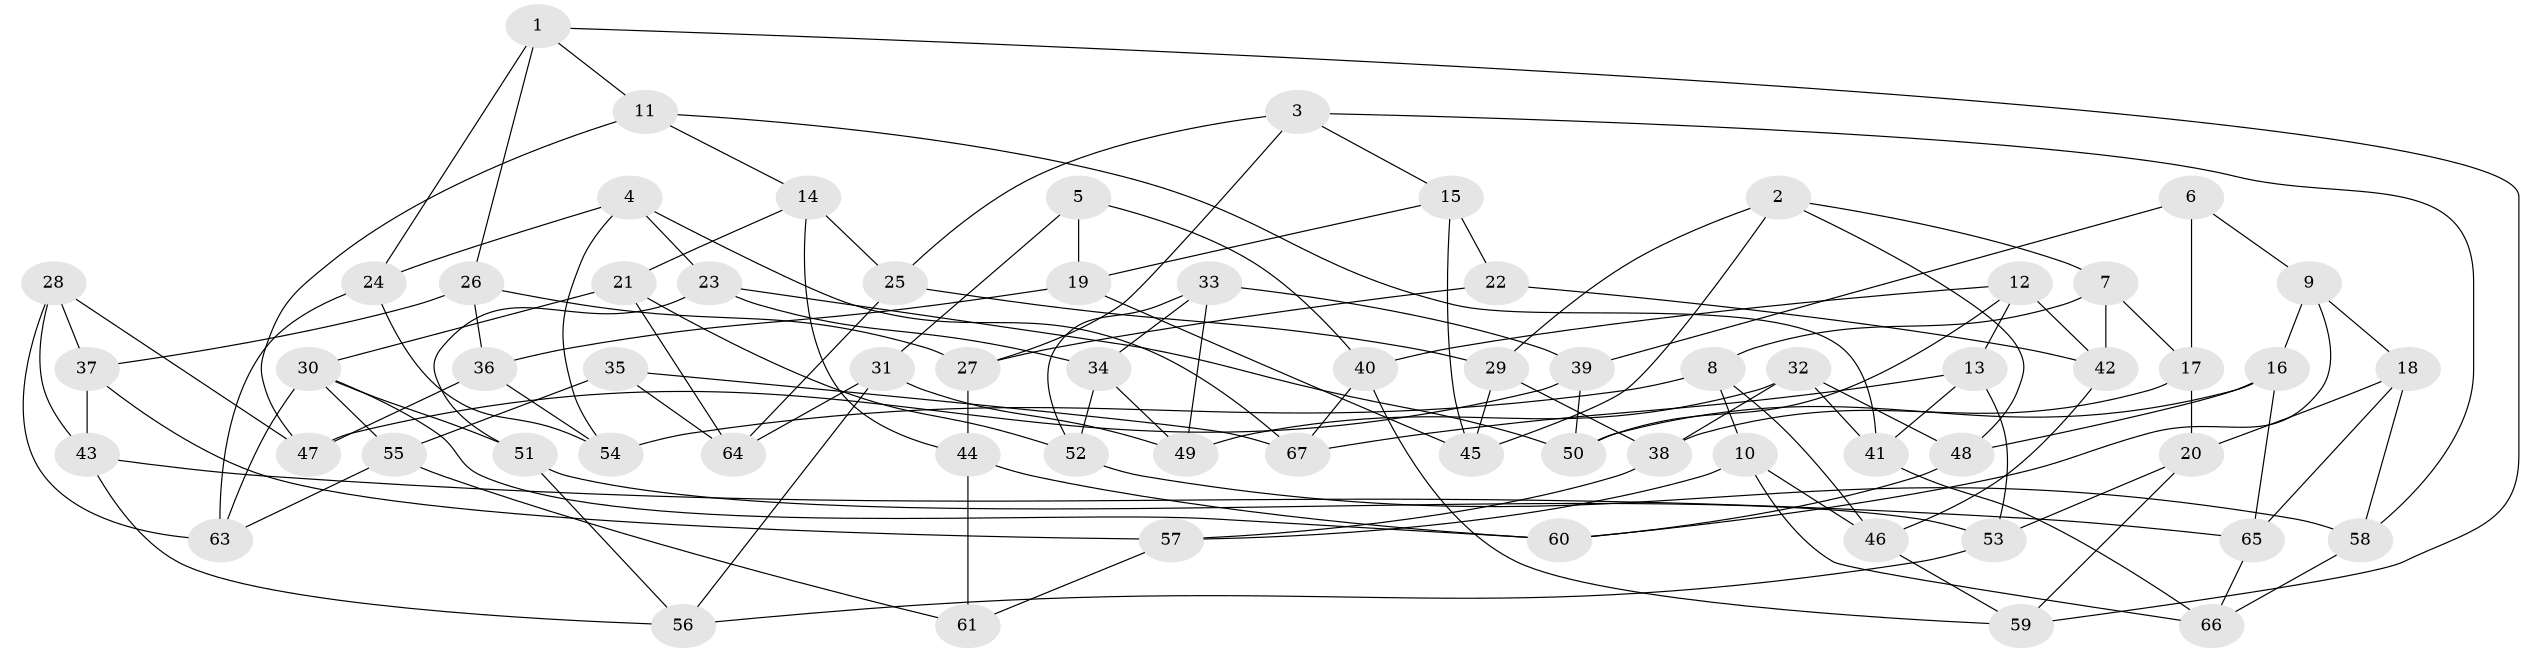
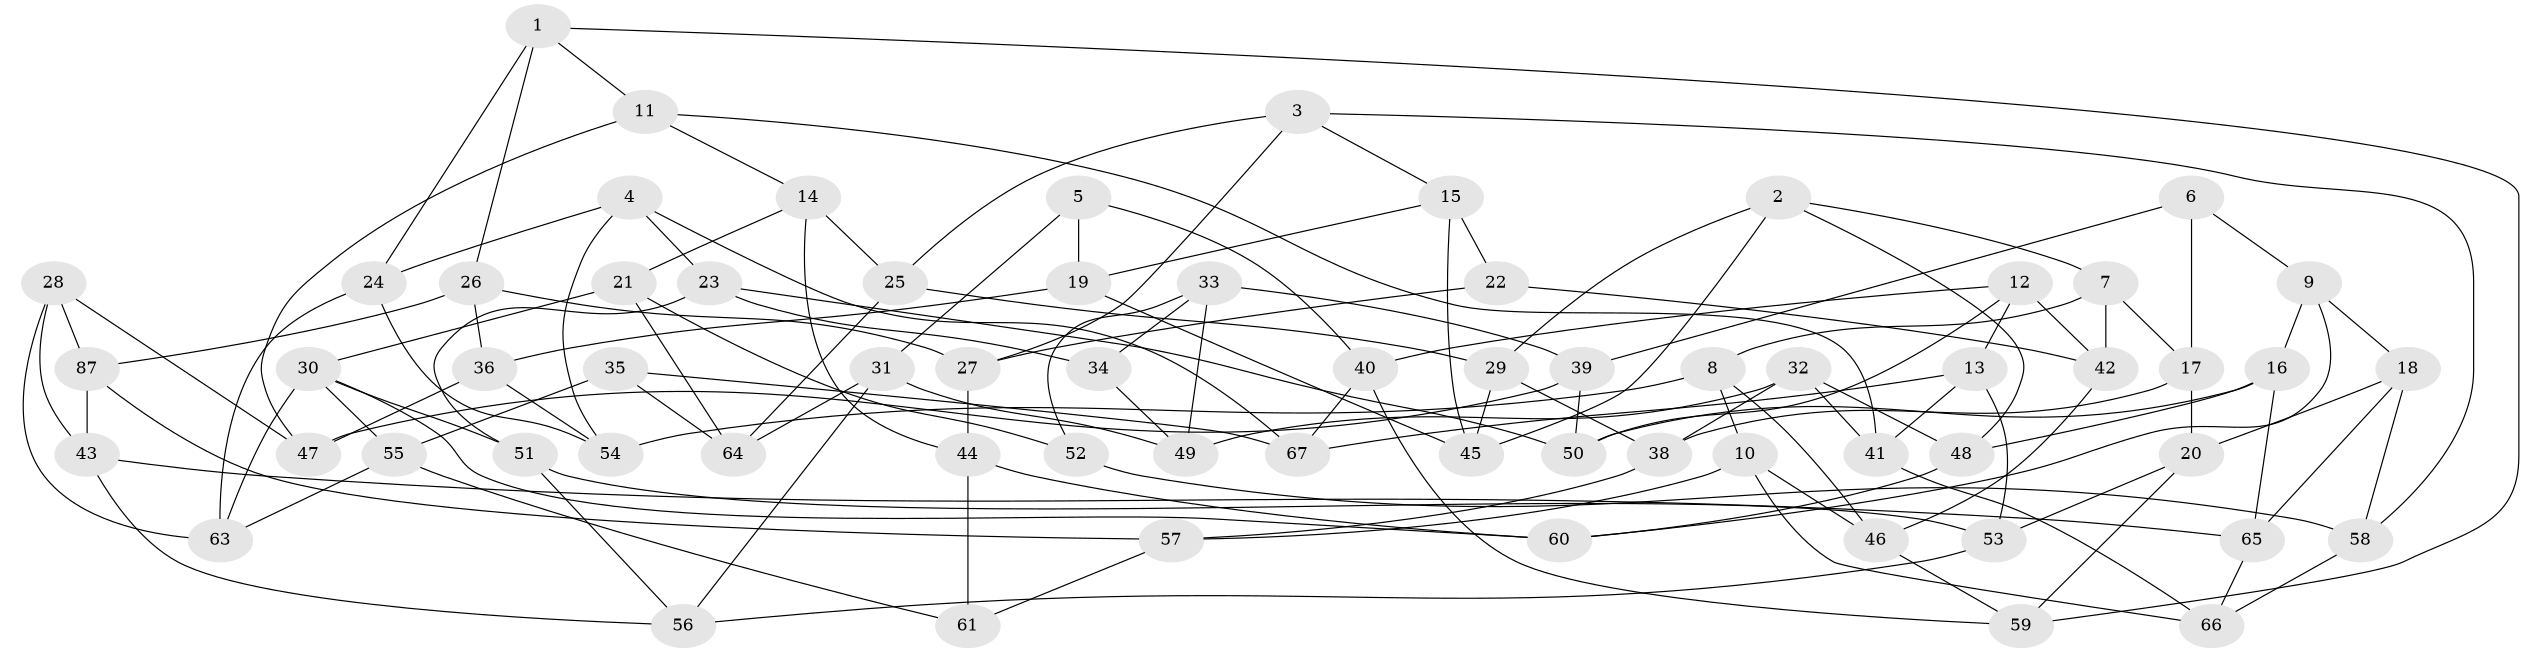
  graph {
    node [color=gray90 style=filled]
    1
    11
    24
    26
    59
    14
    41
    47
    54
    63
    27
    36
-   37
+   37 [label=87]
    2
    7
    29
    45
    48
    17
    8
    42
    38
    60
    3
    15
    25
    58
    19
    22
    64
    44
    66
    4
    23
    n35 [label=67]
    50
    34
    51
    5
    31
    40
    49
    56
    6
    9
    39
    16
    18
    20
    10
    46
    57
    65
    61
    21
    12
    13
    53
    30
    52
    55
    43
    28
    32
    33
    35
    1 -- 11
    1 -- 24
    1 -- 26
    1 -- 59
    11 -- 14
    11 -- 41
    11 -- 47
    24 -- 54
    24 -- 63
    26 -- 27
    26 -- 36
    26 -- 37
    14 -- 25
    14 -- 44
    14 -- 21
    41 -- 66
    27 -- 44
    36 -- 47
    36 -- 54
    37 -- 57
    37 -- 43
    2 -- 7
    2 -- 29
    2 -- 45
    2 -- 48
    7 -- 17
    7 -- 8
    7 -- 42
    29 -- 45
    29 -- 38
    48 -- 60
    17 -- 38
    17 -- 20
    8 -- 54
    8 -- 10
    8 -- 46
    42 -- 46
    38 -- 57
    3 -- 27
    3 -- 15
    3 -- 25
    3 -- 58
    15 -- 45
    15 -- 19
    15 -- 22
    25 -- 29
    25 -- 64
    58 -- 66
    19 -- 36
    19 -- 45
    22 -- 27
    22 -- 42
    44 -- 60
    44 -- 61
    4 -- 24
    4 -- 54
    4 -- 23
    4 -- n35
    23 -- 50
    23 -- 34
    23 -- 51
    34 -- 49
-   34 -- 52
    51 -- 56
    51 -- 53
    5 -- 19
    5 -- 31
    5 -- 40
    31 -- 64
    31 -- 49
    31 -- 56
    40 -- 59
    40 -- n35
    6 -- 17
    6 -- 9
    6 -- 39
    9 -- 60
    9 -- 16
    9 -- 18
    39 -- 47
    39 -- 50
    16 -- 48
    16 -- 50
    16 -- 65
    18 -- 58
    18 -- 20
    18 -- 65
    20 -- 59
    20 -- 53
    10 -- 66
    10 -- 46
    10 -- 57
    46 -- 59
    57 -- 61
    65 -- 66
    21 -- 64
    21 -- 30
    21 -- 52
    12 -- 42
    12 -- 50
    12 -- 40
    12 -- 13
    13 -- 41
    13 -- n35
    13 -- 53
    53 -- 56
    30 -- 63
    30 -- 60
    30 -- 51
    30 -- 55
    52 -- 58
    55 -- 63
    55 -- 61
    43 -- 56
    43 -- 65
    28 -- 47
    28 -- 63
    28 -- 37
    28 -- 43
    32 -- 41
    32 -- 48
    32 -- 38
    32 -- 49
    33 -- 34
    33 -- 49
    33 -- 39
    33 -- 52
    35 -- 64
    35 -- n35
    35 -- 55
  }
